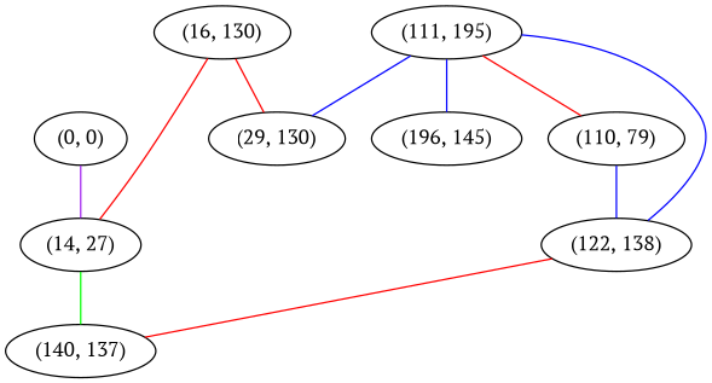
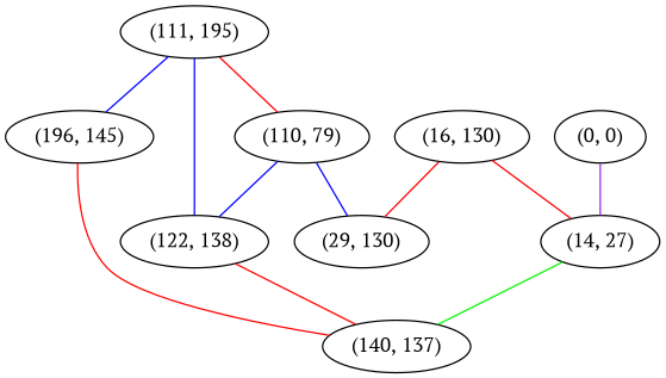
  graph {
    fontname="PT Serif"
    node [fontname="PT Serif"]
    edge [color=red fontname="PT Serif" weight=1]
    "(0, 0)"
    "(14, 27)"
    "(140, 137)"
    "(111, 195)"
    "(196, 145)"
    n6 [label="(110, 79)"]
    "(122, 138)"
    "(29, 130)"
    "(16, 130)"
    "(0, 0)" -- "(14, 27)" [color=purple weight=4]
    "(14, 27)" -- "(140, 137)" [color=green weight=2]
    "(111, 195)" -- "(196, 145)" [color=blue weight=3]
    "(111, 195)" -- n6
    "(111, 195)" -- "(122, 138)" [color=blue weight=3]
+   "(196, 145)" -- "(140, 137)"
    n6 -- "(122, 138)" [color=blue weight=3]
-   "(111, 195)" -- "(29, 130)" [color=blue weight=3]
+   n6 -- "(29, 130)" [color=blue weight=3]
    "(122, 138)" -- "(140, 137)"
    "(16, 130)" -- "(14, 27)"
    "(16, 130)" -- "(29, 130)"
  }
